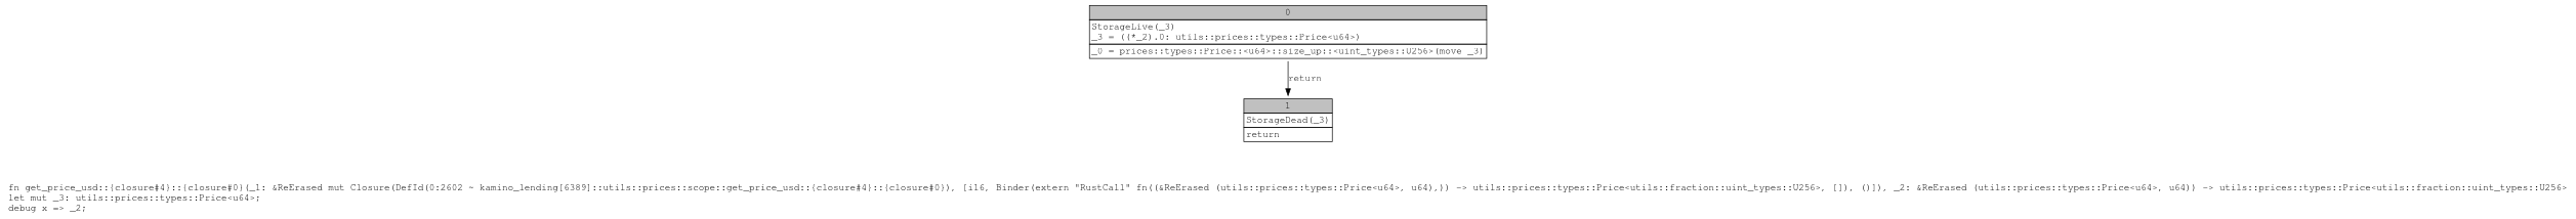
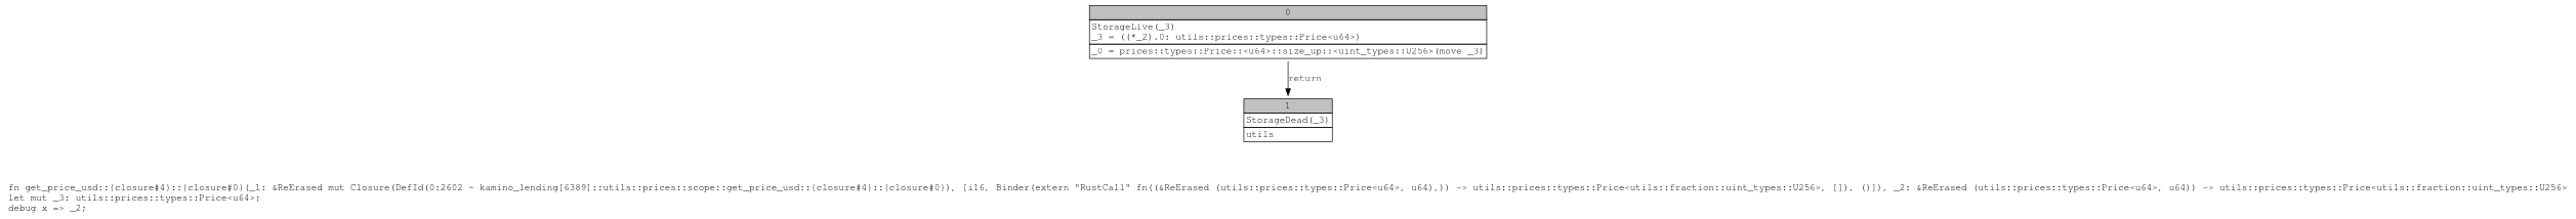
  digraph {
    fontname="Courier, monospace"
    label=<fn get_price_usd::{closure#4}::{closure#0}(_1: &amp;ReErased mut Closure(DefId(0:2602 ~ kamino_lending[6389]::utils::prices::scope::get_price_usd::{closure#4}::{closure#0}), [i16, Binder(extern &quot;RustCall&quot; fn((&amp;ReErased (utils::prices::types::Price&lt;u64&gt;, u64),)) -&gt; utils::prices::types::Price&lt;utils::fraction::uint_types::U256&gt;, []), ()]), _2: &amp;ReErased (utils::prices::types::Price&lt;u64&gt;, u64)) -&gt; utils::prices::types::Price&lt;utils::fraction::uint_types::U256&gt;<br align="left"/>let mut _3: utils::prices::types::Price&lt;u64&gt;;<br align="left"/>debug x =&gt; _2;<br align="left"/>>
    node [fontname="Courier, monospace" shape=none]
    n1 [label=<<table border="0" cellborder="1" cellspacing="0"><tr><td bgcolor="gray" align="center" colspan="1">0</td></tr><tr><td align="left" balign="left">StorageLive(_3)<br/>_3 = ((*_2).0: utils::prices::types::Price&lt;u64&gt;)<br/></td></tr><tr><td align="left">_0 = prices::types::Price::&lt;u64&gt;::size_up::&lt;uint_types::U256&gt;(move _3)</td></tr></table>>]
-   n2 [label=<<table border="0" cellborder="1" cellspacing="0"><tr><td bgcolor="gray" align="center" colspan="1">1</td></tr><tr><td align="left" balign="left">StorageDead(_3)<br/></td></tr><tr><td align="left">return</td></tr></table>>]
+   n2 [label=<<table border="0" cellborder="1" cellspacing="0"><tr><td bgcolor="gray" align="center" colspan="1">1</td></tr><tr><td align="left" balign="left">StorageDead(_3)<br/></td></tr><tr><td align="left">utils</td></tr></table>>]
    n1 -> n2 [fontname="Courier, monospace" label=return]
  }
